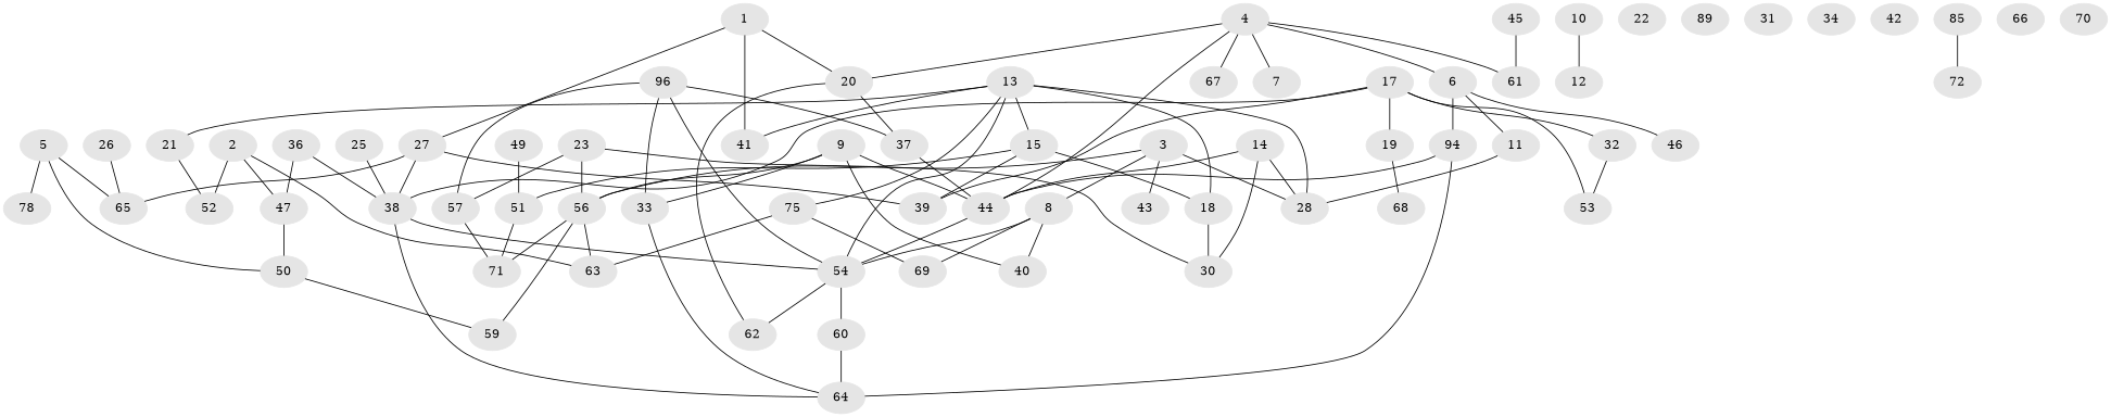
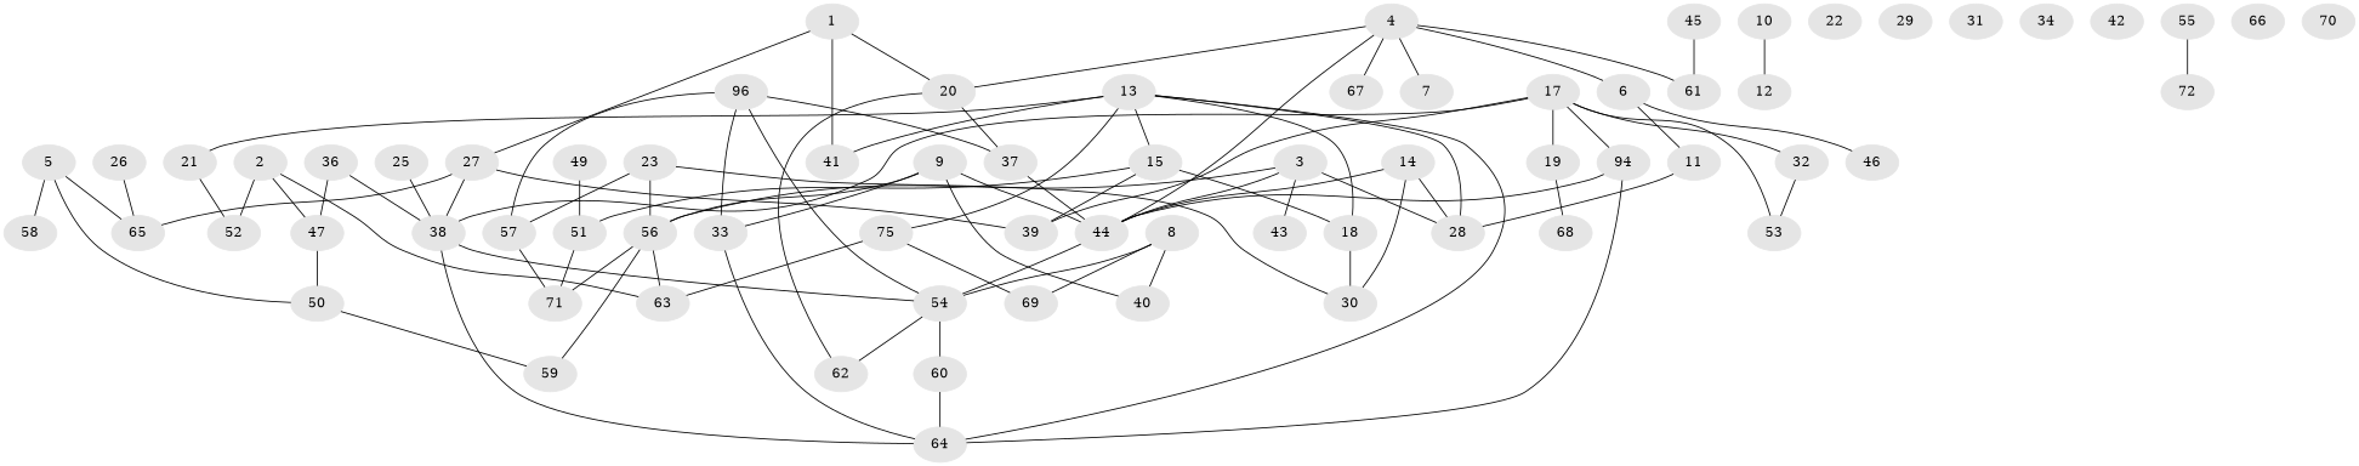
  graph {
    node [color=gray90 style=filled]
    1
    20
    27
    41
    37
    62
    65
    39
    38
    2
    47
    52
    63
    50
    3
    28
    43
    44
    56
    54
    59
    71
    4
    6
    7
    61
    67
    11
    46
    5
-   58 [label=78]
+   58
    8
    40
    69
    60
    9
    33
    64
    10
    12
    13
    15
    18
    21
    n45 [label=75]
    51
    30
    14
    n49 [label=96]
    57
    17
    19
    n53 [label=94]
    32
    53
    68
    22
    23
    25
    26
-   29 [label=89]
+   29
    31
    34
    36
    42
    45
    49
-   55 [label=85]
+   55
    72
    66
    70
    1 -- 20
    1 -- 27
    1 -- 41
    20 -- 37
    20 -- 62
    27 -- 65
    27 -- 39
    27 -- 38
    37 -- 44
    38 -- 54
    38 -- 64
    2 -- 47
    2 -- 52
    2 -- 63
    47 -- 50
    50 -- 59
    3 -- 28
    3 -- 43
-   3 -- 8
+   3 -- 44
    3 -- 56
    44 -- 54
    56 -- 63
    56 -- 59
    56 -- 71
    54 -- 62
    54 -- 60
    4 -- 20
    4 -- 44
    4 -- 6
    4 -- 7
    4 -- 61
    4 -- 67
    6 -- 11
    6 -- 46
    11 -- 28
    5 -- 65
    5 -- 50
    5 -- 58
    8 -- 54
    8 -- 40
    8 -- 69
    60 -- 64
    9 -- 44
    9 -- 56
    9 -- 40
    9 -- 33
    33 -- 64
    10 -- 12
    13 -- 41
    13 -- 28
-   13 -- 54
+   13 -- 64
    13 -- 15
    13 -- 18
    13 -- 21
    13 -- n45
    15 -- 39
    15 -- 18
    15 -- 51
    18 -- 30
    21 -- 52
    n45 -- 63
    n45 -- 69
    51 -- 71
    14 -- 28
    14 -- 44
    14 -- 30
    n49 -- 37
    n49 -- 54
    n49 -- 33
    n49 -- 57
    57 -- 71
    17 -- 39
    17 -- 38
    17 -- 19
-   6 -- n53
+   17 -- n53
    17 -- 32
    17 -- 53
    19 -- 68
    n53 -- 44
    n53 -- 64
    32 -- 53
    23 -- 56
    23 -- 30
    23 -- 57
    25 -- 38
    26 -- 65
    36 -- 38
    36 -- 47
    45 -- 61
    49 -- 51
    55 -- 72
  }
